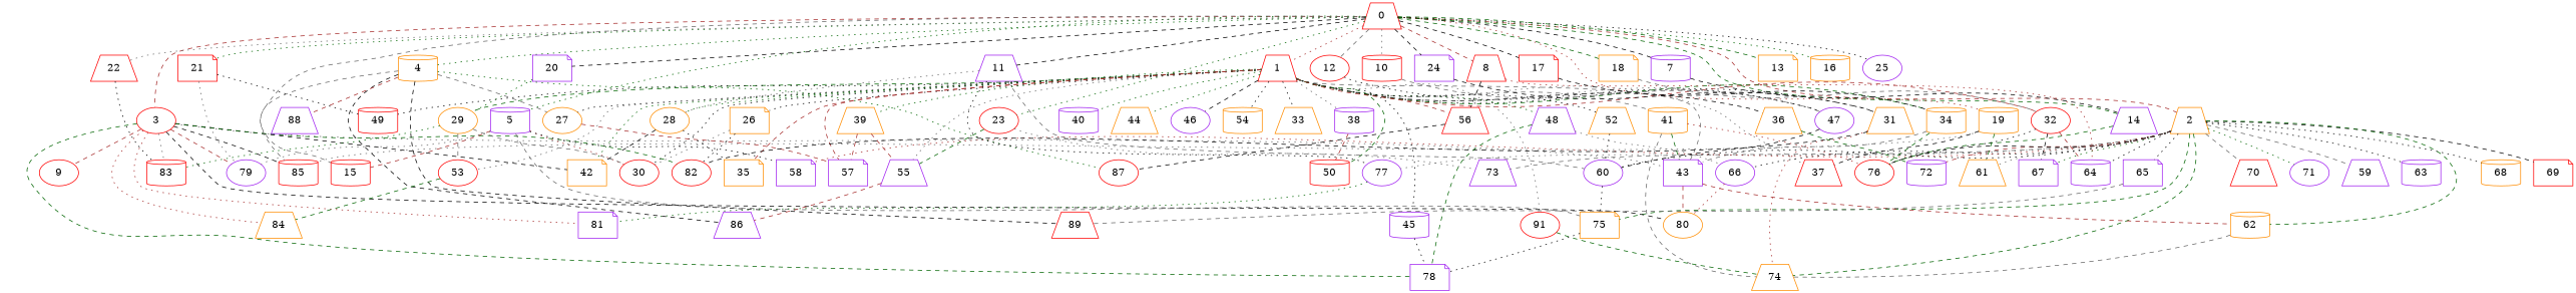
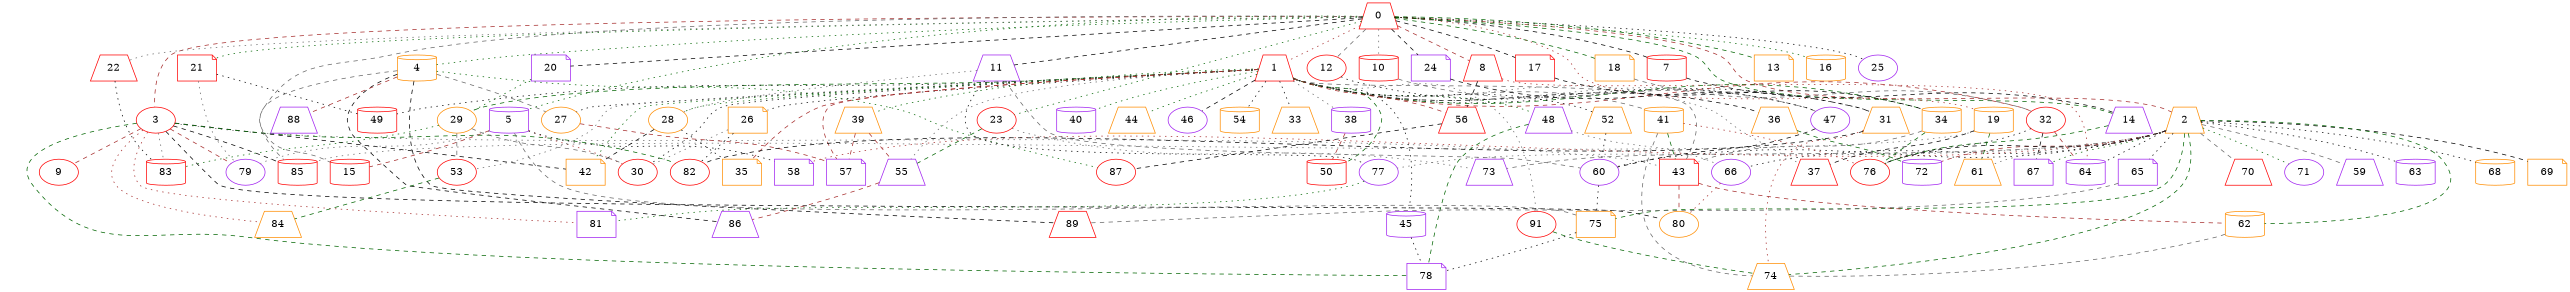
  graph {
    node [color=purple shape=trapezium]
    edge [color=black style=dashed]
    0 [color=red]
    1 [color=red]
    2 [color=darkorange]
    3 [color=red shape=ellipse]
    4 [color=darkorange shape=cylinder]
    5 [shape=cylinder]
-   7 [shape=cylinder]
+   7 [color=red shape=cylinder]
    8 [color=red]
    10 [color=red shape=cylinder]
    11
    12 [color=red shape=ellipse]
    13 [color=darkorange shape=note]
    14
    15 [color=red shape=cylinder]
    16 [color=darkorange shape=cylinder]
    17 [color=red shape=note]
    18 [color=darkorange shape=note]
    19 [color=darkorange shape=cylinder]
    20 [shape=note]
    21 [color=red shape=note]
    22 [color=red]
    23 [color=red shape=ellipse]
    24 [shape=note]
    25 [shape=ellipse]
    26 [color=darkorange shape=note]
    27 [color=darkorange shape=ellipse]
    28 [color=darkorange shape=ellipse]
    29 [color=darkorange shape=ellipse]
    30 [color=red shape=ellipse]
    31 [color=darkorange]
    32 [color=red shape=ellipse]
    33 [color=darkorange]
    34 [color=darkorange shape=cylinder]
    35 [color=darkorange shape=note]
    36 [color=darkorange]
    37 [color=red]
    38 [shape=cylinder]
    39 [color=darkorange]
    40 [shape=cylinder]
    41 [color=darkorange shape=cylinder]
    42 [color=darkorange shape=note]
-   43 [shape=note]
+   43 [color=red shape=note]
    44 [color=darkorange]
    45 [shape=cylinder]
    46 [shape=ellipse]
    47 [shape=ellipse]
    48
    49 [color=red shape=cylinder]
    50 [color=red shape=cylinder]
    n50 [color=red label=91 shape=ellipse]
    52 [color=darkorange]
    53 [color=red shape=ellipse]
    54 [color=darkorange shape=cylinder]
    55
    56 [color=red]
    57 [shape=note]
    64 [shape=cylinder]
    66 [shape=ellipse]
    67 [shape=note]
    68 [color=darkorange shape=cylinder]
-   69 [color=red shape=note]
+   69 [color=darkorange shape=note]
    70 [color=red]
    65 [shape=note]
    72 [shape=cylinder]
    73
    74 [color=darkorange]
    71 [shape=ellipse]
    76 [color=red shape=ellipse]
    77 [shape=ellipse]
    75 [color=darkorange shape=note]
    58 [shape=note]
    59
    60 [shape=ellipse]
    61 [color=darkorange]
    62 [color=darkorange shape=cylinder]
    63 [shape=cylinder]
    9 [color=red shape=ellipse]
    78 [shape=note]
    79 [shape=ellipse]
    80 [color=darkorange shape=ellipse]
    81 [shape=note]
    82 [color=red shape=ellipse]
    83 [color=red shape=cylinder]
    84 [color=darkorange]
    85 [color=red shape=cylinder]
    86
    87 [color=red shape=ellipse]
    88
    89 [color=red]
    0 -- 1 [color=brown style=dotted]
    0 -- 2 [color=brown]
    0 -- 3 [color=brown]
    0 -- 4 [color=darkgreen style=dotted]
    0 -- 5 [color=darkgreen style=dotted]
    0 -- 7
    0 -- 8 [color=brown]
    0 -- 10 [color=gray40 style=dotted]
    0 -- 11
    0 -- 12 [color=gray40]
    0 -- 13 [color=darkgreen]
    0 -- 14 [color=darkgreen]
    0 -- 15 [color=gray40]
    0 -- 16 [color=darkgreen style=dotted]
    0 -- 17
    0 -- 18 [color=darkgreen]
    0 -- 19 [color=brown style=dotted]
    0 -- 20
    0 -- 21 [color=darkgreen style=dotted]
    0 -- 22 [color=gray40 style=dotted]
    0 -- 23 [color=darkgreen style=dotted]
    0 -- 24
    0 -- 25 [style=dotted]
    1 -- 26 [style=dotted]
    1 -- 27 [style=dotted]
    1 -- 28 [color=darkgreen style=dotted]
    1 -- 29 [color=darkgreen]
    1 -- 30 [style=dotted]
    1 -- 31 [style=dotted]
    1 -- 32 [color=brown]
    1 -- 33 [style=dotted]
    1 -- 34 [color=darkgreen]
    1 -- 35 [color=brown]
    1 -- 36
    1 -- 37 [color=gray40 style=dotted]
    1 -- 38 [color=gray40 style=dotted]
    1 -- 39 [color=darkgreen style=dotted]
    1 -- 40 [color=darkgreen style=dotted]
    1 -- 41 [color=gray40]
    1 -- 42 [color=darkgreen style=dotted]
    1 -- 43 [color=gray40]
    1 -- 44 [color=darkgreen style=dotted]
    1 -- 45 [style=dotted]
    1 -- 46
    1 -- 47 [color=gray40 style=dotted]
    1 -- 48 [color=darkgreen style=dotted]
    1 -- 49 [style=dotted]
    1 -- 50 [color=darkgreen]
    1 -- n50 [color=gray40 style=dotted]
    1 -- 52 [style=dotted]
    1 -- 53 [color=gray40 style=dotted]
    1 -- 54 [style=dotted]
    1 -- 55 [color=gray40 style=dotted]
    1 -- 56 [color=brown]
    1 -- 57 [color=brown]
    2 -- 64 [style=dotted]
    2 -- 66 [style=dotted]
    2 -- 67 [color=darkgreen style=dotted]
    2 -- 68 [style=dotted]
    2 -- 69
    2 -- 70 [color=gray40]
    2 -- 65 [style=dotted]
    2 -- 72 [color=brown]
    2 -- 73 [color=gray40]
    2 -- 74 [color=darkgreen]
    2 -- 71 [color=darkgreen style=dotted]
    2 -- 76
    2 -- 77 [color=gray40 style=dotted]
    2 -- 75 [color=darkgreen]
    2 -- 58 [color=brown style=dotted]
    2 -- 59 [color=gray40]
    2 -- 60 [style=dotted]
    2 -- 61 [color=gray40 style=dotted]
    2 -- 62 [color=darkgreen]
    2 -- 63 [style=dotted]
    3 -- 42
    3 -- 43 [color=gray40 style=dotted]
    3 -- 9 [color=brown]
    3 -- 78 [color=darkgreen]
    3 -- 79 [color=brown]
    3 -- 80
    3 -- 81 [color=brown style=dotted]
    3 -- 82 [color=darkgreen]
    3 -- 83 [color=gray40 style=dotted]
    3 -- 84 [color=brown style=dotted]
    3 -- 85
    4 -- 27 [color=gray40]
    4 -- 85 [color=gray40]
    4 -- 86
    4 -- 87 [color=darkgreen style=dotted]
    4 -- 88 [color=brown]
    4 -- 89
    5 -- 15 [color=brown]
    5 -- 30 [color=brown style=dotted]
    5 -- 75 [color=gray40]
    5 -- 58 [style=dotted]
    5 -- 79 [color=gray40 style=dotted]
    7 -- 14
    8 -- 56
    8 -- 64 [color=brown style=dotted]
    10 -- 47 [color=gray40]
    11 -- 28 [color=gray40 style=dotted]
    11 -- 77 [style=dotted]
    11 -- 60 [color=gray40]
    12 -- 47 [style=dotted]
    14 -- 76 [color=darkgreen]
    17 -- 34
    18 -- 32 [color=gray40]
    19 -- 37
    19 -- 61 [color=darkgreen]
    19 -- 85 [color=gray40 style=dotted]
    20 -- 29 [color=darkgreen style=dotted]
    21 -- 49 [style=dotted]
    21 -- 79 [color=gray40 style=dotted]
    22 -- 83 [style=dotted]
    23 -- 55 [color=darkgreen]
    23 -- 73 [color=gray40 style=dotted]
    24 -- 31
    26 -- 30 [color=gray40 style=dotted]
    26 -- 82 [style=dotted]
    27 -- 57 [color=brown]
    28 -- 35 [style=dotted]
    28 -- 42
    29 -- 30 [color=gray40]
    29 -- 53 [color=gray40]
    29 -- 83 [color=darkgreen style=dotted]
    31 -- 74 [color=brown style=dotted]
    31 -- 82
    32 -- 64 [color=brown]
    32 -- 67
    32 -- 76 [style=dotted]
    34 -- 43 [color=gray40]
    34 -- 76 [color=darkgreen]
    36 -- 72 [color=darkgreen]
    38 -- 50 [color=brown]
    39 -- 55 [color=brown]
    39 -- 57 [color=brown]
    41 -- 43 [color=darkgreen]
    41 -- 74 [color=gray40]
    41 -- 76 [color=brown style=dotted]
    43 -- 62 [color=brown]
    43 -- 80 [color=brown]
    45 -- 78 [style=dotted]
    47 -- 60
    48 -- 66 [color=gray40 style=dotted]
    48 -- 78 [color=darkgreen]
    n50 -- 74 [color=darkgreen]
    52 -- 60 [style=dotted]
    53 -- 84 [color=darkgreen]
    55 -- 86 [color=brown]
    56 -- 87
    66 -- 80 [color=brown style=dotted]
    65 -- 89 [color=gray40]
    77 -- 81 [color=darkgreen style=dotted]
    75 -- 78 [style=dotted]
    60 -- 75 [style=dotted]
    62 -- 74 [color=gray40]
  }
